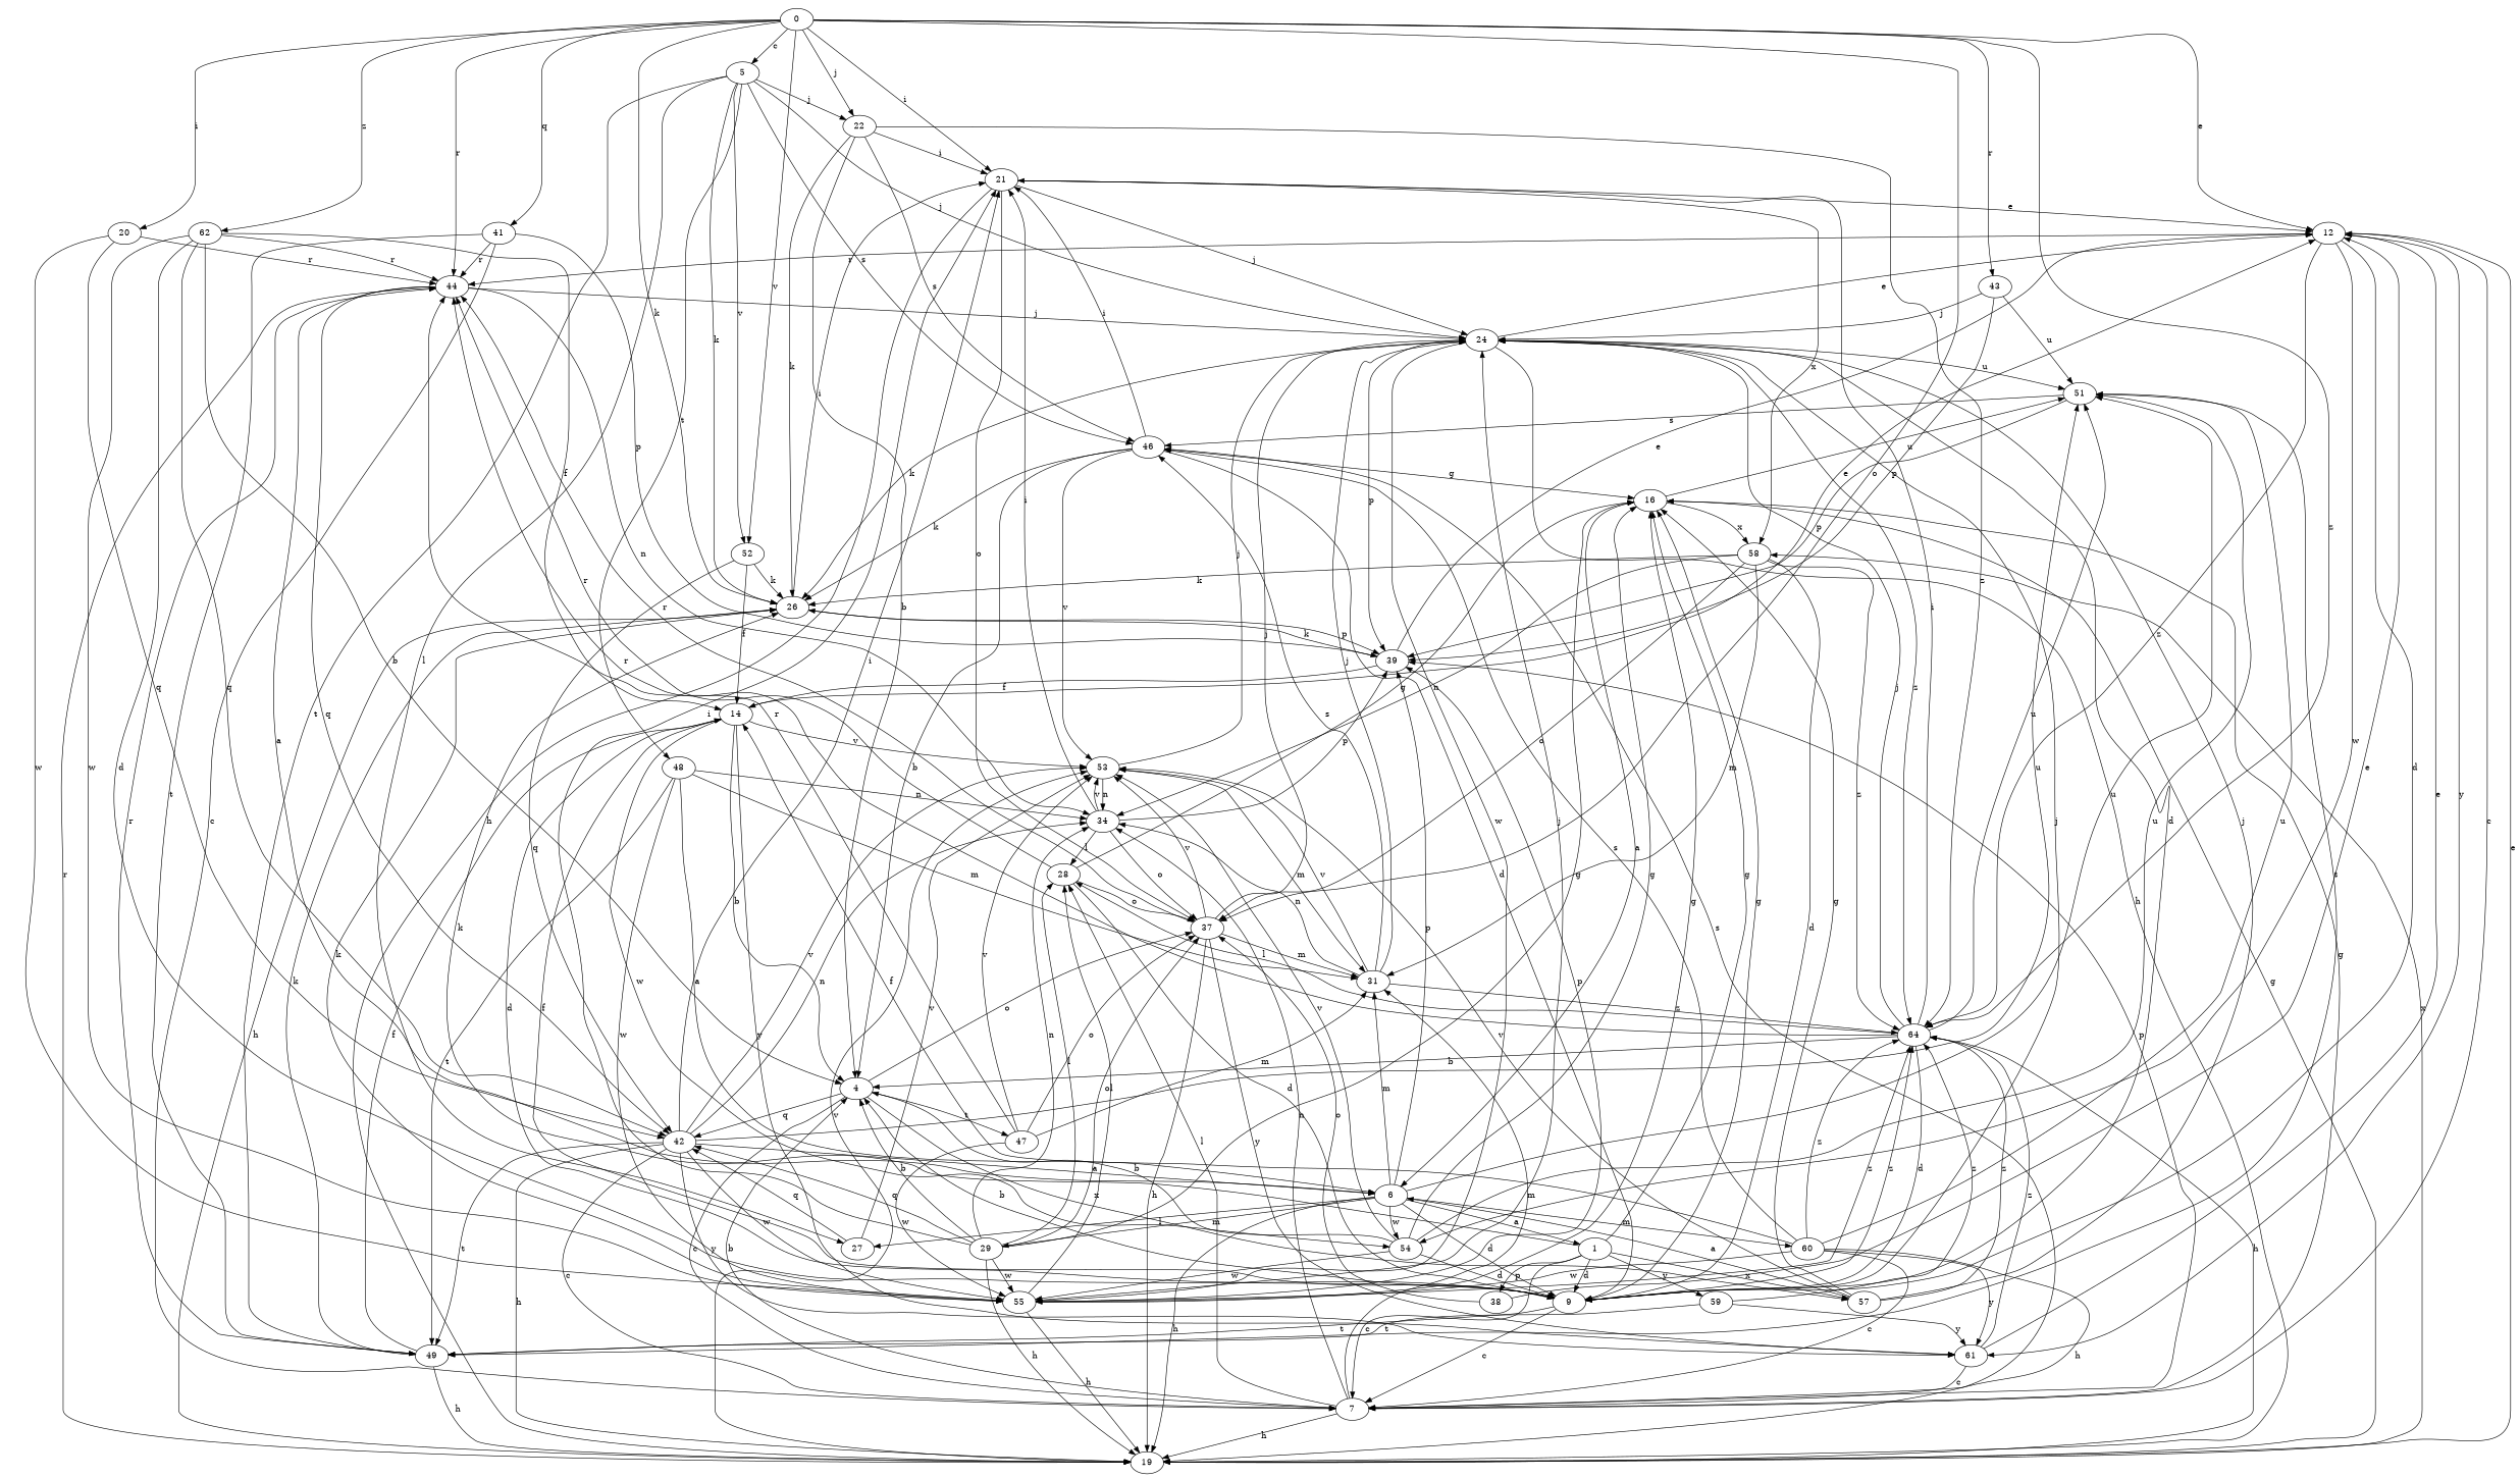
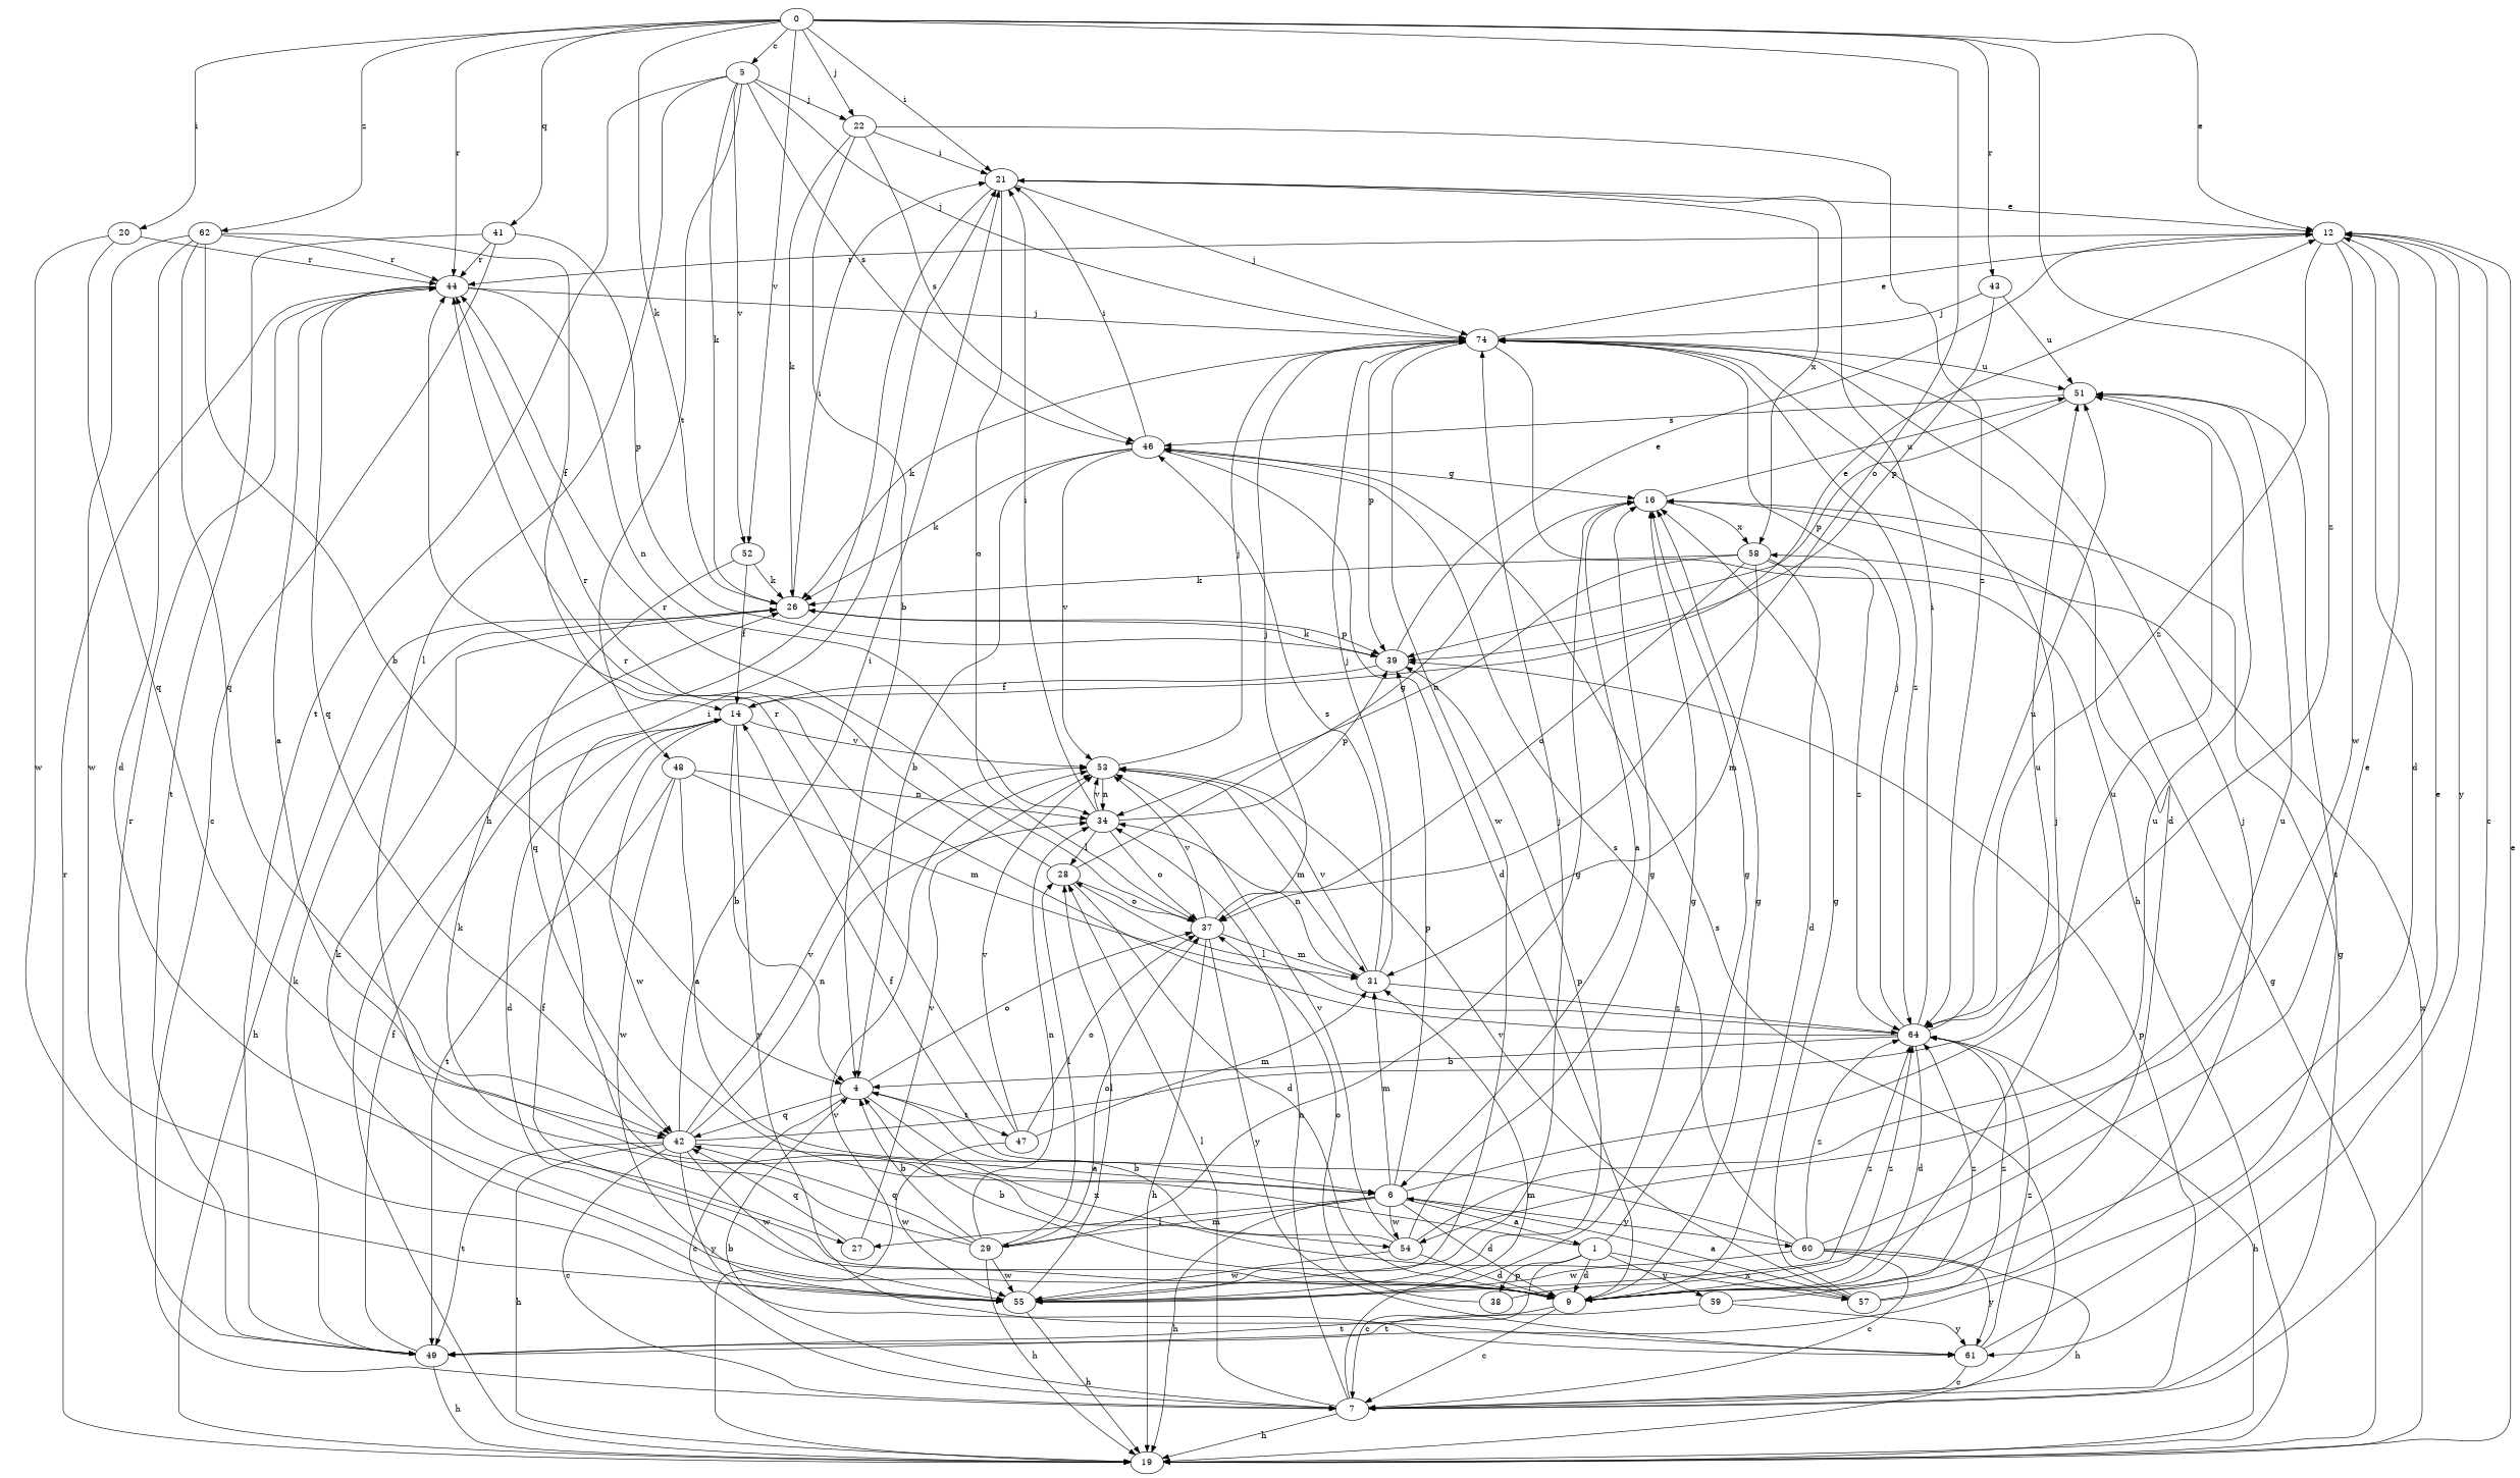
  strict digraph {
    0
    5
    12
    20
    21
    22
    26
    37
    41
    43
    44
    52
    62
    64
    27
-   24
+   24 [label=74]
    46
    48
    49
    7
    9
    54
    61
    42
    55
    19
    58
    4
    39
    31
    53
    51
    n33 [label=6]
    34
    14
    28
    1
    16
    38
    57
    59
    29
    60
    47
    0 -> 5 [label=c]
    0 -> 12 [label=e]
    0 -> 20 [label=i]
    0 -> 21 [label=i]
    0 -> 22 [label=j]
    0 -> 26 [label=k]
    0 -> 37 [label=o]
    0 -> 41 [label=q]
    0 -> 43 [label=r]
    0 -> 44 [label=r]
    0 -> 52 [label=v]
    0 -> 62 [label=z]
    0 -> 64 [label=z]
    5 -> 22 [label=j]
    5 -> 26 [label=k]
    5 -> 52 [label=v]
    5 -> 27 [label=l]
    5 -> 24 [label=j]
    5 -> 46 [label=s]
    5 -> 48 [label=t]
    5 -> 49 [label=t]
    12 -> 44 [label=r]
    12 -> 64 [label=z]
    12 -> 7 [label=c]
    12 -> 9 [label=d]
    12 -> 54 [label=w]
    12 -> 61 [label=y]
    20 -> 44 [label=r]
    20 -> 42 [label=q]
    20 -> 55 [label=w]
    21 -> 12 [label=e]
    21 -> 37 [label=o]
    21 -> 24 [label=j]
    21 -> 19 [label=h]
    21 -> 58 [label=x]
    22 -> 21 [label=i]
    22 -> 26 [label=k]
    22 -> 64 [label=z]
    22 -> 46 [label=s]
    22 -> 4 [label=b]
    26 -> 21 [label=i]
    26 -> 19 [label=h]
    26 -> 39 [label=p]
    37 -> 44 [label=r]
    37 -> 24 [label=j]
    37 -> 61 [label=y]
    37 -> 19 [label=h]
    37 -> 31 [label=m]
    37 -> 53 [label=v]
    41 -> 44 [label=r]
    41 -> 49 [label=t]
    41 -> 7 [label=c]
    41 -> 39 [label=p]
    43 -> 24 [label=j]
    43 -> 39 [label=p]
    43 -> 51 [label=u]
    44 -> 24 [label=j]
    44 -> 42 [label=q]
    44 -> n33 [label=a]
    44 -> 34 [label=n]
    52 -> 26 [label=k]
    52 -> 42 [label=q]
    52 -> 14 [label=f]
    62 -> 44 [label=r]
    62 -> 9 [label=d]
    62 -> 42 [label=q]
    62 -> 55 [label=w]
    62 -> 4 [label=b]
    62 -> 14 [label=f]
    64 -> 21 [label=i]
    64 -> 44 [label=r]
    64 -> 24 [label=j]
    64 -> 9 [label=d]
    64 -> 19 [label=h]
    64 -> 4 [label=b]
    64 -> 51 [label=u]
    64 -> 28 [label=l]
    27 -> 42 [label=q]
    27 -> 53 [label=v]
    24 -> 12 [label=e]
    24 -> 26 [label=k]
    24 -> 64 [label=z]
    24 -> 9 [label=d]
    24 -> 55 [label=w]
    24 -> 19 [label=h]
    24 -> 39 [label=p]
    24 -> 51 [label=u]
    46 -> 21 [label=i]
    46 -> 26 [label=k]
    46 -> 9 [label=d]
    46 -> 4 [label=b]
    46 -> 53 [label=v]
    46 -> 16 [label=g]
    48 -> 49 [label=t]
    48 -> 55 [label=w]
    48 -> 31 [label=m]
    48 -> n33 [label=a]
    48 -> 34 [label=n]
    49 -> 26 [label=k]
    49 -> 44 [label=r]
    49 -> 19 [label=h]
    49 -> 14 [label=f]
    7 -> 46 [label=s]
    7 -> 19 [label=h]
    7 -> 4 [label=b]
    7 -> 39 [label=p]
    7 -> 31 [label=m]
    7 -> 34 [label=n]
    7 -> 28 [label=l]
    7 -> 16 [label=g]
    9 -> 64 [label=z]
    9 -> 24 [label=j]
    9 -> 49 [label=t]
    9 -> 7 [label=c]
    9 -> 4 [label=b]
    9 -> 14 [label=f]
    9 -> 16 [label=g]
    54 -> 9 [label=d]
    54 -> 55 [label=w]
    54 -> 4 [label=b]
    54 -> 53 [label=v]
    54 -> 51 [label=u]
    54 -> 16 [label=g]
    61 -> 12 [label=e]
    61 -> 64 [label=z]
    61 -> 7 [label=c]
    42 -> 21 [label=i]
    42 -> 49 [label=t]
    42 -> 7 [label=c]
    42 -> 61 [label=y]
    42 -> 55 [label=w]
    42 -> 19 [label=h]
    42 -> 53 [label=v]
    42 -> 51 [label=u]
    42 -> n33 [label=a]
    42 -> 34 [label=n]
    55 -> 26 [label=k]
    55 -> 64 [label=z]
    55 -> 24 [label=j]
    55 -> 19 [label=h]
    55 -> 39 [label=p]
    55 -> 28 [label=l]
    55 -> 16 [label=g]
    19 -> 12 [label=e]
    19 -> 44 [label=r]
    19 -> 58 [label=x]
    19 -> 53 [label=v]
    19 -> 16 [label=g]
    58 -> 26 [label=k]
    58 -> 37 [label=o]
    58 -> 64 [label=z]
    58 -> 9 [label=d]
    58 -> 31 [label=m]
    58 -> 34 [label=n]
    4 -> 37 [label=o]
    4 -> 7 [label=c]
    4 -> 42 [label=q]
    4 -> 57 [label=x]
    4 -> 47 [label=t]
    39 -> 12 [label=e]
    39 -> 26 [label=k]
    39 -> 14 [label=f]
    31 -> 64 [label=z]
    31 -> 24 [label=j]
    31 -> 46 [label=s]
    31 -> 53 [label=v]
    31 -> 34 [label=n]
    53 -> 24 [label=j]
    53 -> 31 [label=m]
    53 -> 34 [label=n]
    51 -> 46 [label=s]
    51 -> 49 [label=t]
    51 -> 39 [label=p]
    n33 -> 27 [label=l]
    n33 -> 9 [label=d]
    n33 -> 54 [label=w]
    n33 -> 19 [label=h]
    n33 -> 39 [label=p]
    n33 -> 31 [label=m]
    n33 -> 51 [label=u]
    n33 -> 1 [label=a]
    n33 -> 29 [label=m]
-   n33 -> 60 [label=m]
+   n33 -> 60 [label=y]
    34 -> 21 [label=i]
    34 -> 37 [label=o]
    34 -> 39 [label=p]
    34 -> 53 [label=v]
    34 -> 28 [label=l]
    14 -> 12 [label=e]
    14 -> 9 [label=d]
    14 -> 54 [label=w]
    14 -> 61 [label=y]
    14 -> 4 [label=b]
    14 -> 53 [label=v]
    28 -> 37 [label=o]
    28 -> 44 [label=r]
    28 -> 9 [label=d]
    28 -> 16 [label=g]
    1 -> 26 [label=k]
    1 -> 7 [label=c]
    1 -> 9 [label=d]
    1 -> 16 [label=g]
    1 -> 38 [label=p]
    1 -> 57 [label=x]
    1 -> 59 [label=y]
    16 -> 58 [label=x]
    16 -> 51 [label=u]
    16 -> n33 [label=a]
    38 -> 12 [label=e]
    38 -> 37 [label=o]
    57 -> 64 [label=z]
    57 -> 24 [label=j]
    57 -> 53 [label=v]
    57 -> n33 [label=a]
    57 -> 16 [label=g]
    59 -> 64 [label=z]
    59 -> 49 [label=t]
    59 -> 61 [label=y]
    29 -> 21 [label=i]
    29 -> 37 [label=o]
    29 -> 42 [label=q]
    29 -> 55 [label=w]
    29 -> 19 [label=h]
    29 -> 4 [label=b]
    29 -> 34 [label=n]
    29 -> 28 [label=l]
    29 -> 16 [label=g]
    60 -> 64 [label=z]
    60 -> 46 [label=s]
    60 -> 7 [label=c]
    60 -> 61 [label=y]
    60 -> 55 [label=w]
    60 -> 19 [label=h]
    60 -> 51 [label=u]
    60 -> 14 [label=f]
    47 -> 37 [label=o]
    47 -> 44 [label=r]
    47 -> 55 [label=w]
    47 -> 31 [label=m]
    47 -> 53 [label=v]
  }
